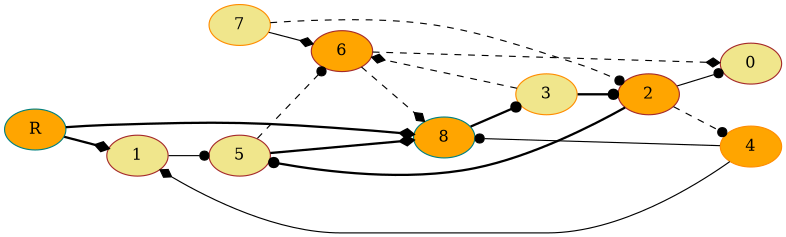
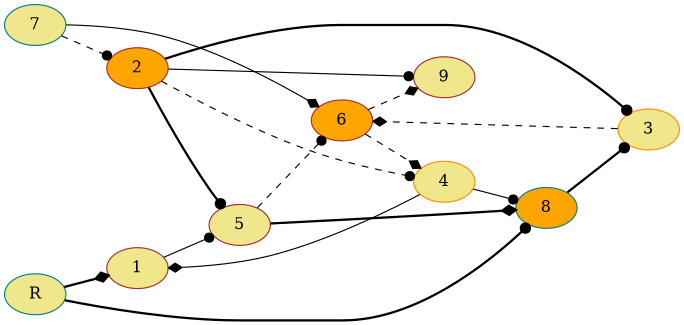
  digraph {
    rankdir=LR
    node [color=brown fillcolor=khaki style=filled]
    edge [arrowhead=dot style=dashed]
    1
    5
    6 [fillcolor=orange]
    8 [color=teal fillcolor=orange]
    2 [fillcolor=orange]
-   4 [color=darkorange fillcolor=orange]
-   9 [label=0]
+   4 [color=darkorange]
+   9
    3 [color=darkorange]
-   7 [color=darkorange]
-   R [color=teal fillcolor=orange]
+   7 [color=teal]
+   R [color=teal]
    1 -> 5 [style=solid]
    5 -> 6
    5 -> 8 [arrowhead=diamond style=bold]
-   6 -> 8 [arrowhead=diamond]
+   6 -> 4 [arrowhead=diamond]
    6 -> 9 [arrowhead=diamond]
    8 -> 3 [style=bold]
    2 -> 5 [style=bold]
    2 -> 4
    2 -> 9 [style=solid]
    4 -> 1 [arrowhead=diamond style=solid]
    4 -> 8 [style=solid]
    3 -> 6 [arrowhead=diamond]
-   3 -> 2 [style=bold]
+   2 -> 3 [style=bold]
    7 -> 6 [arrowhead=diamond style=solid]
    7 -> 2
    R -> 1 [arrowhead=diamond style=bold]
-   R -> 8 [arrowhead=diamond style=bold]
+   R -> 8 [style=bold]
  }
